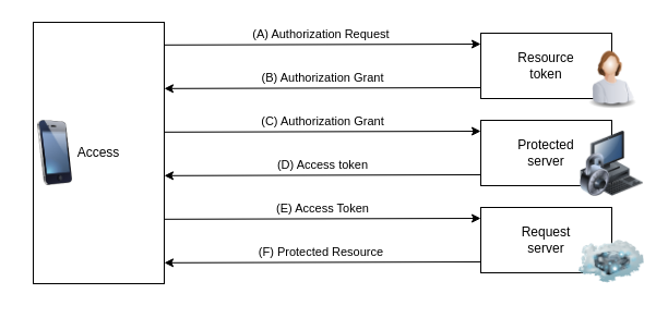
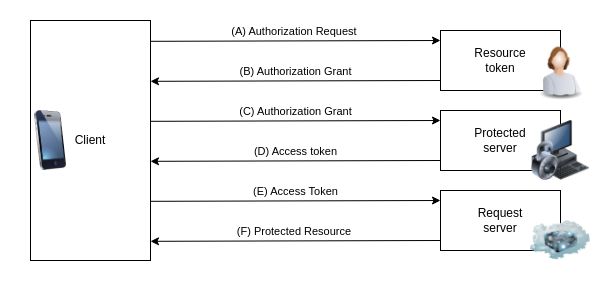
  <mxCell id="0" />
  <mxCell id="1" parent="0" />
- <mxCell id="2" value="Access" style="rounded=0;whiteSpace=wrap;html=1;" vertex="1" parent="1"><mxGeometry x="30" y="20" width="120" height="240" as="geometry" /></mxCell>
+ <mxCell id="2" value="Client" style="rounded=0;whiteSpace=wrap;html=1;" vertex="1" parent="1"><mxGeometry x="30" y="20" width="120" height="240" as="geometry" /></mxCell>
  <mxCell id="3" value="Resource&lt;br&gt;token" style="rounded=0;whiteSpace=wrap;html=1;" vertex="1" parent="1"><mxGeometry x="440" y="30" width="120" height="60" as="geometry" /></mxCell>
  <mxCell id="4" value="Protected&lt;br&gt;server" style="rounded=0;whiteSpace=wrap;html=1;" vertex="1" parent="1"><mxGeometry x="440" y="110" width="120" height="60" as="geometry" /></mxCell>
  <mxCell id="5" value="Request&lt;br&gt;server" style="rounded=0;whiteSpace=wrap;html=1;" vertex="1" parent="1"><mxGeometry x="440" y="190" width="120" height="60" as="geometry" /></mxCell>
  <mxCell id="6" value="" style="endArrow=none;startArrow=classic;html=1;exitX=1.025;exitY=0.844;exitDx=0;exitDy=0;exitPerimeter=0;endFill=0;" edge="1" parent="1"><mxGeometry width="50" height="50" relative="1" as="geometry"><mxPoint x="150" y="240.82" as="sourcePoint" /><mxPoint x="440" y="240" as="targetPoint" /></mxGeometry></mxCell>
  <mxCell id="7" value="(F) Protected Resource&amp;nbsp;" style="edgeLabel;html=1;align=center;verticalAlign=middle;resizable=0;points=[];" vertex="1" connectable="0" parent="6"><mxGeometry x="-0.289" y="2" relative="1" as="geometry"><mxPoint x="42" y="-8" as="offset" /></mxGeometry></mxCell>
  <mxCell id="8" value="" style="endArrow=none;startArrow=classic;html=1;exitX=1.025;exitY=0.844;exitDx=0;exitDy=0;exitPerimeter=0;endFill=0;" edge="1" parent="1"><mxGeometry width="50" height="50" relative="1" as="geometry"><mxPoint x="150" y="80.82" as="sourcePoint" /><mxPoint x="440" y="80" as="targetPoint" /></mxGeometry></mxCell>
  <mxCell id="9" value="(B) Authorization Grant" style="edgeLabel;html=1;align=center;verticalAlign=middle;resizable=0;points=[];" vertex="1" connectable="0" parent="8"><mxGeometry x="-0.289" y="2" relative="1" as="geometry"><mxPoint x="42" y="-8" as="offset" /></mxGeometry></mxCell>
  <mxCell id="10" value="" style="endArrow=classic;startArrow=none;html=1;exitX=1.025;exitY=0.844;exitDx=0;exitDy=0;exitPerimeter=0;startFill=0;" edge="1" parent="1"><mxGeometry width="50" height="50" relative="1" as="geometry"><mxPoint x="150" y="120.82" as="sourcePoint" /><mxPoint x="440" y="120" as="targetPoint" /></mxGeometry></mxCell>
  <mxCell id="11" value="(C) Authorization Grant" style="edgeLabel;html=1;align=center;verticalAlign=middle;resizable=0;points=[];" vertex="1" connectable="0" parent="10"><mxGeometry x="-0.289" y="2" relative="1" as="geometry"><mxPoint x="42" y="-8" as="offset" /></mxGeometry></mxCell>
  <mxCell id="12" value="" style="endArrow=none;startArrow=classic;html=1;exitX=1.025;exitY=0.844;exitDx=0;exitDy=0;exitPerimeter=0;endFill=0;" edge="1" parent="1"><mxGeometry width="50" height="50" relative="1" as="geometry"><mxPoint x="150" y="160.82" as="sourcePoint" /><mxPoint x="440" y="160" as="targetPoint" /></mxGeometry></mxCell>
  <mxCell id="13" value="(D) Access token" style="edgeLabel;html=1;align=center;verticalAlign=middle;resizable=0;points=[];" vertex="1" connectable="0" parent="12"><mxGeometry x="-0.289" y="2" relative="1" as="geometry"><mxPoint x="42" y="-8" as="offset" /></mxGeometry></mxCell>
  <mxCell id="14" value="" style="endArrow=classic;startArrow=none;html=1;exitX=1.025;exitY=0.844;exitDx=0;exitDy=0;exitPerimeter=0;startFill=0;" edge="1" parent="1"><mxGeometry width="50" height="50" relative="1" as="geometry"><mxPoint x="150" y="200.82" as="sourcePoint" /><mxPoint x="440" y="200" as="targetPoint" /></mxGeometry></mxCell>
  <mxCell id="15" value="(E) Access Token" style="edgeLabel;html=1;align=center;verticalAlign=middle;resizable=0;points=[];" vertex="1" connectable="0" parent="14"><mxGeometry x="-0.289" y="2" relative="1" as="geometry"><mxPoint x="42" y="-8" as="offset" /></mxGeometry></mxCell>
  <mxCell id="16" value="" style="endArrow=classic;startArrow=none;html=1;exitX=1.025;exitY=0.844;exitDx=0;exitDy=0;exitPerimeter=0;startFill=0;" edge="1" parent="1"><mxGeometry width="50" height="50" relative="1" as="geometry"><mxPoint x="150" y="40.82" as="sourcePoint" /><mxPoint x="440" y="40" as="targetPoint" /></mxGeometry></mxCell>
  <mxCell id="17" value="(A) Authorization Request&amp;nbsp;" style="edgeLabel;html=1;align=center;verticalAlign=middle;resizable=0;points=[];" vertex="1" connectable="0" parent="16"><mxGeometry x="-0.289" y="2" relative="1" as="geometry"><mxPoint x="42" y="-8" as="offset" /></mxGeometry></mxCell>
  <mxCell id="18" value="" style="image;html=1;image=img/lib/clip_art/people/Worker_Woman_128x128.png" vertex="1" parent="1"><mxGeometry x="530" y="40" width="60" height="60" as="geometry" /></mxCell>
  <mxCell id="19" value="" style="image;html=1;image=img/lib/clip_art/telecommunication/iPhone_128x128.png" vertex="1" parent="1"><mxGeometry x="20" y="110" width="60" height="60" as="geometry" /></mxCell>
  <mxCell id="20" value="" style="image;html=1;image=img/lib/clip_art/networking/Cloud_Server_128x128.png" vertex="1" parent="1"><mxGeometry x="530" y="210" width="60" height="60" as="geometry" /></mxCell>
  <mxCell id="21" value="" style="image;html=1;image=img/lib/clip_art/computers/Secure_System_128x128.png" vertex="1" parent="1"><mxGeometry x="530" y="120" width="60" height="60" as="geometry" /></mxCell>
